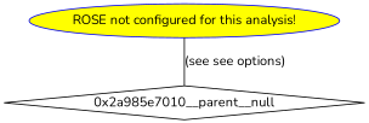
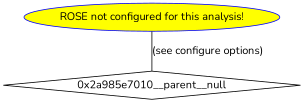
  digraph {
    fontname=Nunito
    node [fontname=Nunito]
    n1 [color=Blue fillcolor=yellow fontcolor=black label="ROSE not configured for this analysis!" peripheries=1 regular=0 shape=ellipse sides=4 style=filled]
    "0x2a985e7010__parent__null" [shape=diamond]
-   n1 -> "0x2a985e7010__parent__null" [dir=none label="(see see options)" fontname=Nunito]
+   n1 -> "0x2a985e7010__parent__null" [dir=none label="(see configure options)" fontname=Nunito]
  }
